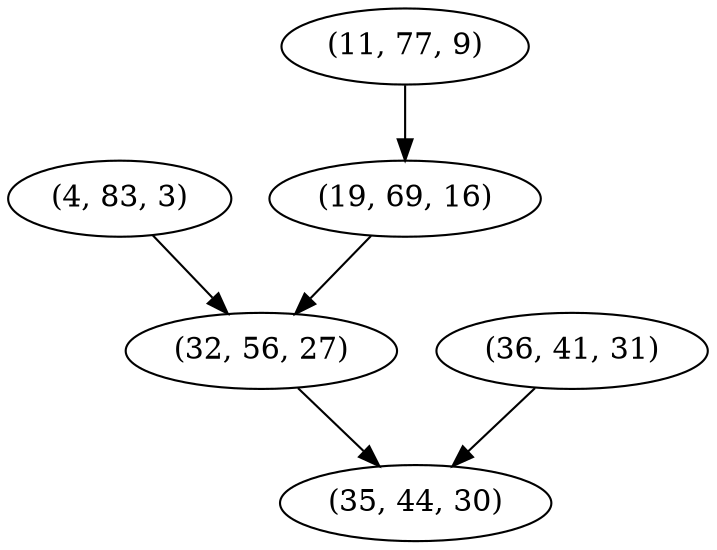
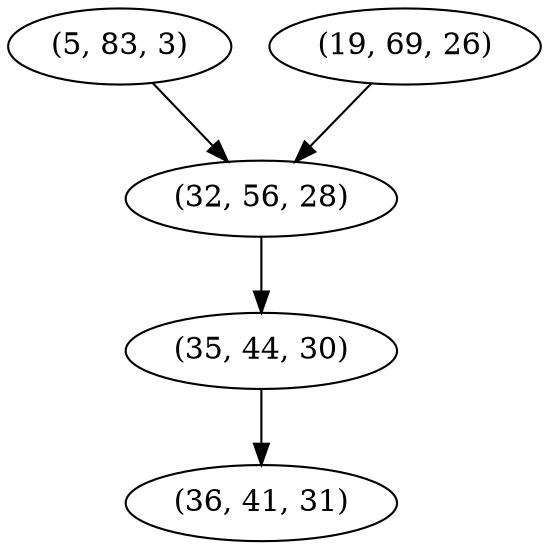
  digraph {
-   "(4, 83, 3)"
-   "(32, 56, 27)"
-   "(11, 77, 9)"
-   "(19, 69, 16)"
+   "(4, 83, 3)" [label="(5, 83, 3)"]
+   "(32, 56, 27)" [label="(32, 56, 28)"]
+   "(19, 69, 16)" [label="(19, 69, 26)"]
    n5 [label="(35, 44, 30)"]
    "(36, 41, 31)"
    "(4, 83, 3)" -> "(32, 56, 27)"
    "(32, 56, 27)" -> n5
-   "(11, 77, 9)" -> "(19, 69, 16)"
    "(19, 69, 16)" -> "(32, 56, 27)"
-   "(36, 41, 31)" -> n5
+   n5 -> "(36, 41, 31)"
  }
